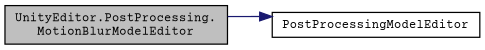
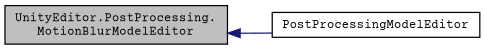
  digraph {
    rankdir=LR
    fontname="Courier Prime"
    node [color=black fontname="Courier Prime" fontsize=10 shape=record style=filled]
    n1 [fillcolor=grey75 fontcolor=black height=0.2 label="UnityEditor.PostProcessing.\lMotionBlurModelEditor" width=0.4]
    n2 [fillcolor=white height=0.2 label=PostProcessingModelEditor width=0.4]
-   n2 -> n1 [color=midnightblue dir=back fontname="Courier Prime" fontsize=10 labelfontname=Helvetica labelfontsize=10 style=solid]
+   n1 -> n2 [color=midnightblue dir=back fontname="Courier Prime" fontsize=10 labelfontname=Helvetica labelfontsize=10 style=solid]
  }
